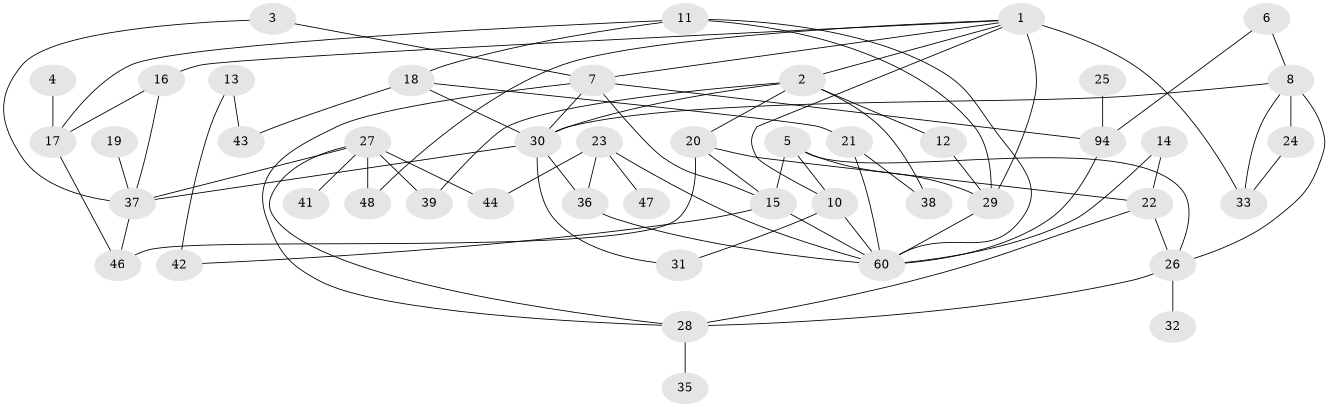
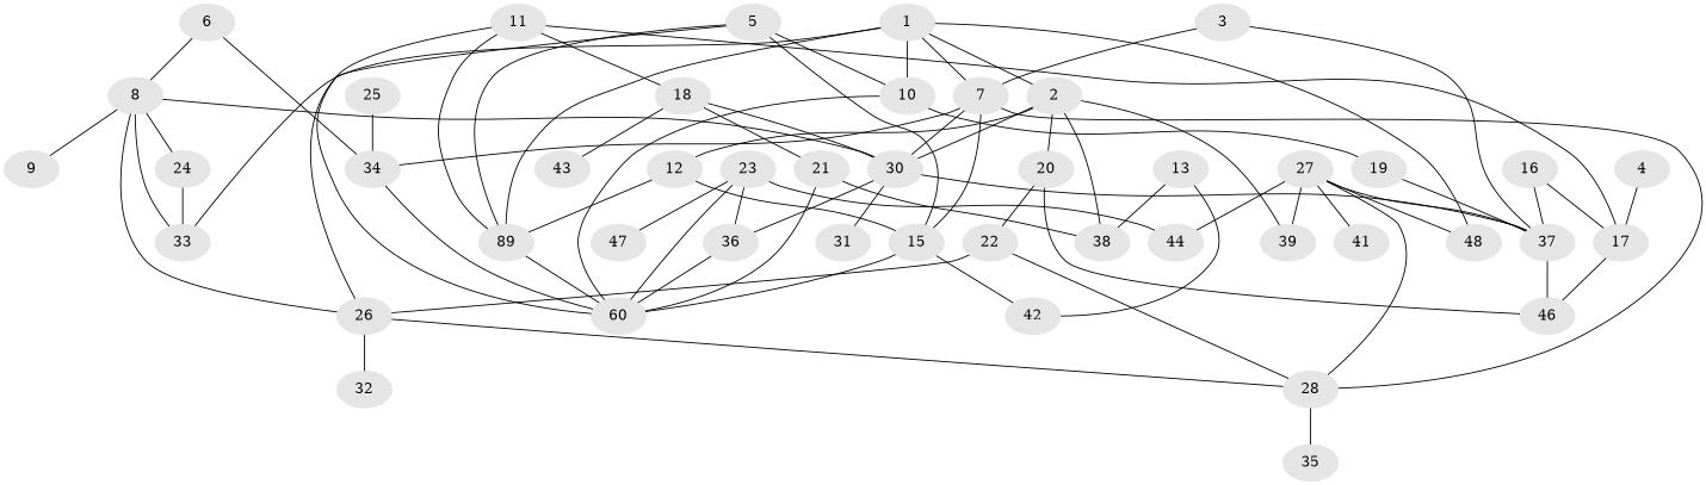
  graph {
    node [color=gray90 style=filled]
    edge [weight=1.0]
    1
    2
    7
    10
    16
-   29
+   29 [label=89]
    33
    48
    12
    20
    30
    38
    39
    15
-   34 [label=94]
+   34
    28
    19
    n18 [label=60]
    37
    17
    22
    46
    36
    31
    3
    4
    5
    26
    42
    32
    6
    8
+   9
    24
    35
    11
    18
    43
    21
    13
-   14
    23
    44
    47
    25
    27
    41
    1 -- 2
    1 -- 7
    1 -- 10
-   1 -- 16
    1 -- 29 [weight=2.0]
    1 -- 33
    1 -- 48
    2 -- 12
    2 -- 20
    2 -- 30
    2 -- 38
    2 -- 39
    7 -- 30
    7 -- 15
    7 -- 34
    7 -- 28
-   10 -- 31
+   10 -- 19
    10 -- n18
    16 -- 37
    16 -- 17
    29 -- n18
    12 -- 29
-   20 -- 15
+   12 -- 15
    20 -- 22
    20 -- 46
    30 -- 37
    30 -- 36
    30 -- 31
    15 -- n18
    15 -- 42
    34 -- n18
    28 -- 35
    19 -- 37
    37 -- 46
    17 -- 46
    22 -- 28
    22 -- 26
    36 -- n18
    3 -- 7
    3 -- 37
    4 -- 17
    5 -- 10
    5 -- 29
    5 -- 15
    5 -- 26
    26 -- 28
    26 -- 32
    6 -- 34
    6 -- 8
    8 -- 33
    8 -- 30
    8 -- 26
+   8 -- 9
    8 -- 24
    24 -- 33
    11 -- 29
    11 -- n18
    11 -- 17
    11 -- 18
    18 -- 30
    18 -- 43
    18 -- 21
    21 -- 38
    21 -- n18
    13 -- 42
-   13 -- 43
-   14 -- n18
-   14 -- 22
+   13 -- 38
    23 -- n18
    23 -- 36
    23 -- 44
    23 -- 47
    25 -- 34
    27 -- 48
    27 -- 39 [weight=2.0]
    27 -- 28
    27 -- 37
    27 -- 44
    27 -- 41
  }
